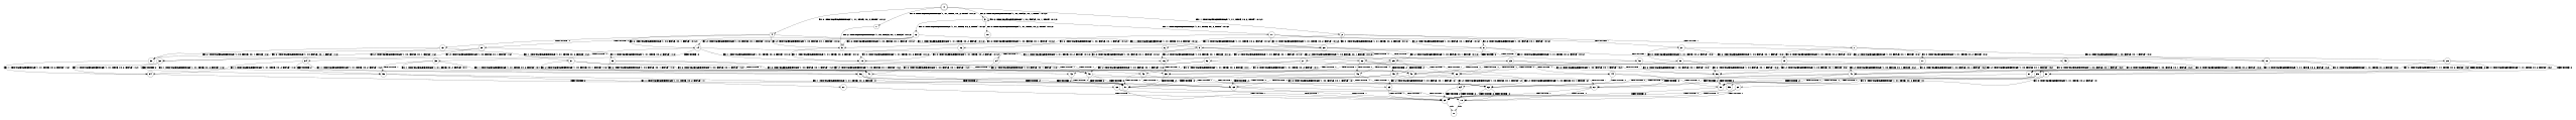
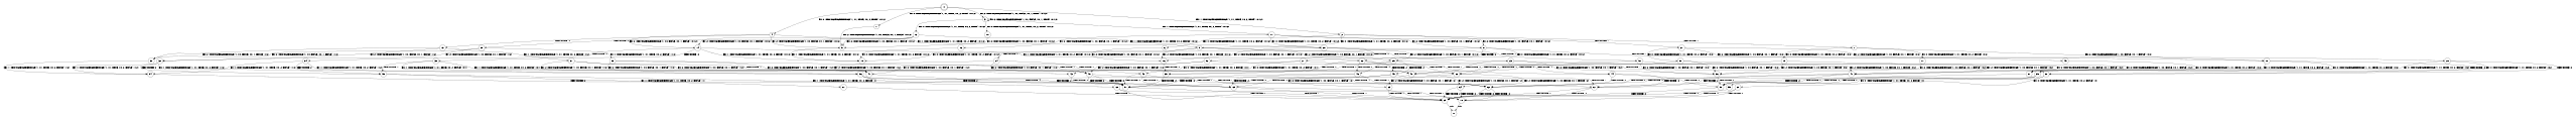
  digraph {
    node [shape=circle]
    0 [peripheries=2]
    1
    2
    3
    4
    5
    6
    7
    8
    9
    10
    11
    12
    13
    14
    15
    16
    17
    18
    19
    20
    21
    22
    23
    24
    25
    26
    27
    28
    29
    30
    31
    32
    33
    34
    35
    36
    37
    38
    39
    40
    41
    42
    43
    44
    45
    46
    47
    48
    49
    50
    51
    52
    53
    54
    55
    56
    57
    58
    59
    60
    61
    62
    63
    64
    65
    66
    67
    68
    69
    70
    71
    0 -> 1 [label="EX !0 !ATOMIC_EXCH_BRANCH (1, +1, TRUE, +0, 2, TRUE) !:0:1:2:"]
    0 -> 2 [label="EX !1 !ATOMIC_EXCH_BRANCH (1, +1, TRUE, +0, 2, TRUE) !:0:1:2:"]
    0 -> 3 [label="EX !2 !ATOMIC_EXCH_BRANCH (1, +0, FALSE, +0, 1, TRUE) !:0:1:2:"]
    0 -> 4 [label="EX !0 !ATOMIC_EXCH_BRANCH (1, +1, TRUE, +0, 2, TRUE) !:0:1:2:"]
    1 -> 5 [label="EX !2 !ATOMIC_EXCH_BRANCH (1, +0, FALSE, +0, 1, FALSE) !:0:1:2:"]
    2 -> 6 [label="EX !0 !ATOMIC_EXCH_BRANCH (1, +1, TRUE, +0, 2, FALSE) !:0:1:2:"]
    2 -> 7 [label="TERMINATE !1"]
    2 -> 8 [label="EX !2 !ATOMIC_EXCH_BRANCH (1, +0, FALSE, +0, 1, FALSE) !:0:1:2:"]
    2 -> 9 [label="EX !0 !ATOMIC_EXCH_BRANCH (1, +1, TRUE, +0, 2, FALSE) !:0:1:2:"]
    3 -> 3 [label="EX !2 !ATOMIC_EXCH_BRANCH (1, +0, FALSE, +0, 1, TRUE) !:0:1:2:"]
    3 -> 10 [label="EX !0 !ATOMIC_EXCH_BRANCH (1, +1, TRUE, +0, 2, TRUE) !:0:1:2:"]
    3 -> 11 [label="EX !1 !ATOMIC_EXCH_BRANCH (1, +1, TRUE, +0, 2, TRUE) !:0:1:2:"]
    3 -> 12 [label="EX !0 !ATOMIC_EXCH_BRANCH (1, +1, TRUE, +0, 2, TRUE) !:0:1:2:"]
    4 -> 5 [label="EX !2 !ATOMIC_EXCH_BRANCH (1, +0, FALSE, +0, 1, FALSE) !:0:1:2:"]
    4 -> 9 [label="EX !1 !ATOMIC_EXCH_BRANCH (1, +1, TRUE, +0, 2, FALSE) !:0:1:2:"]
    4 -> 13 [label="TERMINATE !0"]
    4 -> 14 [label="EX !2 !ATOMIC_EXCH_BRANCH (1, +0, FALSE, +0, 1, FALSE) !:0:1:2:"]
    5 -> 15 [label="EX !1 !ATOMIC_EXCH_BRANCH (1, +1, TRUE, +0, 2, FALSE) !:0:1:2:"]
    6 -> 16 [label="EX !2 !ATOMIC_EXCH_BRANCH (1, +0, FALSE, +0, 1, FALSE) !:0:1:2:"]
    7 -> 17 [label="EX !0 !ATOMIC_EXCH_BRANCH (1, +1, TRUE, +0, 2, FALSE) !:0:2:"]
    7 -> 18 [label="EX !2 !ATOMIC_EXCH_BRANCH (1, +0, FALSE, +0, 1, FALSE) !:0:2:"]
    7 -> 19 [label="EX !0 !ATOMIC_EXCH_BRANCH (1, +1, TRUE, +0, 2, FALSE) !:0:2:"]
    8 -> 15 [label="EX !0 !ATOMIC_EXCH_BRANCH (1, +1, TRUE, +0, 2, FALSE) !:0:1:2:"]
    8 -> 20 [label="TERMINATE !1"]
    8 -> 21 [label="TERMINATE !2"]
    8 -> 22 [label="EX !0 !ATOMIC_EXCH_BRANCH (1, +1, TRUE, +0, 2, FALSE) !:0:1:2:"]
    9 -> 16 [label="EX !2 !ATOMIC_EXCH_BRANCH (1, +0, FALSE, +0, 1, FALSE) !:0:1:2:"]
    9 -> 23 [label="TERMINATE !1"]
    9 -> 24 [label="TERMINATE !0"]
    9 -> 25 [label="EX !2 !ATOMIC_EXCH_BRANCH (1, +0, FALSE, +0, 1, FALSE) !:0:1:2:"]
    10 -> 5 [label="EX !2 !ATOMIC_EXCH_BRANCH (1, +0, FALSE, +0, 1, FALSE) !:0:1:2:"]
    11 -> 8 [label="EX !2 !ATOMIC_EXCH_BRANCH (1, +0, FALSE, +0, 1, FALSE) !:0:1:2:"]
    11 -> 26 [label="EX !2 !ATOMIC_EXCH_BRANCH (1, +0, FALSE, +0, 1, FALSE) !:0:1:2:"]
    11 -> 27 [label="TERMINATE !1"]
    11 -> 28 [label="EX !0 !ATOMIC_EXCH_BRANCH (1, +1, TRUE, +0, 2, FALSE) !:0:1:2:"]
    12 -> 5 [label="EX !2 !ATOMIC_EXCH_BRANCH (1, +0, FALSE, +0, 1, FALSE) !:0:1:2:"]
    12 -> 14 [label="EX !2 !ATOMIC_EXCH_BRANCH (1, +0, FALSE, +0, 1, FALSE) !:0:1:2:"]
    12 -> 28 [label="EX !1 !ATOMIC_EXCH_BRANCH (1, +1, TRUE, +0, 2, FALSE) !:0:1:2:"]
    12 -> 29 [label="TERMINATE !0"]
    13 -> 30 [label="EX !2 !ATOMIC_EXCH_BRANCH (1, +0, FALSE, +0, 1, FALSE) !:1:2:"]
    13 -> 31 [label="EX !1 !ATOMIC_EXCH_BRANCH (1, +1, TRUE, +0, 2, FALSE) !:1:2:"]
    13 -> 32 [label="EX !2 !ATOMIC_EXCH_BRANCH (1, +0, FALSE, +0, 1, FALSE) !:1:2:"]
    14 -> 15 [label="EX !1 !ATOMIC_EXCH_BRANCH (1, +1, TRUE, +0, 2, FALSE) !:0:1:2:"]
    14 -> 22 [label="EX !1 !ATOMIC_EXCH_BRANCH (1, +1, TRUE, +0, 2, FALSE) !:0:1:2:"]
    14 -> 33 [label="TERMINATE !2"]
    14 -> 34 [label="TERMINATE !0"]
-   15 -> 35 [label="TERMINATE !0"]
    16 -> 35 [label="TERMINATE !0"]
    17 -> 36 [label="EX !2 !ATOMIC_EXCH_BRANCH (1, +0, FALSE, +0, 1, FALSE) !:0:2:"]
    18 -> 37 [label="EX !0 !ATOMIC_EXCH_BRANCH (1, +1, TRUE, +0, 2, FALSE) !:0:2:"]
    18 -> 38 [label="TERMINATE !2"]
    18 -> 39 [label="EX !0 !ATOMIC_EXCH_BRANCH (1, +1, TRUE, +0, 2, FALSE) !:0:2:"]
    19 -> 36 [label="EX !2 !ATOMIC_EXCH_BRANCH (1, +0, FALSE, +0, 1, FALSE) !:0:2:"]
    19 -> 40 [label="TERMINATE !0"]
    19 -> 41 [label="EX !2 !ATOMIC_EXCH_BRANCH (1, +0, FALSE, +0, 1, FALSE) !:0:2:"]
    20 -> 37 [label="EX !0 !ATOMIC_EXCH_BRANCH (1, +1, TRUE, +0, 2, FALSE) !:0:2:"]
    20 -> 38 [label="TERMINATE !2"]
    20 -> 39 [label="EX !0 !ATOMIC_EXCH_BRANCH (1, +1, TRUE, +0, 2, FALSE) !:0:2:"]
    21 -> 38 [label="TERMINATE !1"]
    21 -> 42 [label="EX !0 !ATOMIC_EXCH_BRANCH (1, +1, TRUE, +0, 2, FALSE) !:0:1:"]
    21 -> 43 [label="EX !0 !ATOMIC_EXCH_BRANCH (1, +1, TRUE, +0, 2, FALSE) !:0:1:"]
    22 -> 35 [label="TERMINATE !0"]
    22 -> 44 [label="TERMINATE !1"]
    22 -> 45 [label="TERMINATE !2"]
    22 -> 46 [label="TERMINATE !0"]
    23 -> 36 [label="EX !2 !ATOMIC_EXCH_BRANCH (1, +0, FALSE, +0, 1, FALSE) !:0:2:"]
    23 -> 40 [label="TERMINATE !0"]
    23 -> 41 [label="EX !2 !ATOMIC_EXCH_BRANCH (1, +0, FALSE, +0, 1, FALSE) !:0:2:"]
    24 -> 40 [label="TERMINATE !1"]
    24 -> 47 [label="EX !2 !ATOMIC_EXCH_BRANCH (1, +0, FALSE, +0, 1, FALSE) !:1:2:"]
    24 -> 48 [label="EX !2 !ATOMIC_EXCH_BRANCH (1, +0, FALSE, +0, 1, FALSE) !:1:2:"]
    25 -> 35 [label="TERMINATE !0"]
    25 -> 44 [label="TERMINATE !1"]
    25 -> 45 [label="TERMINATE !2"]
    25 -> 46 [label="TERMINATE !0"]
    26 -> 15 [label="EX !0 !ATOMIC_EXCH_BRANCH (1, +1, TRUE, +0, 2, FALSE) !:0:1:2:"]
    27 -> 18 [label="EX !2 !ATOMIC_EXCH_BRANCH (1, +0, FALSE, +0, 1, FALSE) !:0:2:"]
    27 -> 49 [label="EX !2 !ATOMIC_EXCH_BRANCH (1, +0, FALSE, +0, 1, FALSE) !:0:2:"]
    27 -> 50 [label="EX !0 !ATOMIC_EXCH_BRANCH (1, +1, TRUE, +0, 2, FALSE) !:0:2:"]
    28 -> 16 [label="EX !2 !ATOMIC_EXCH_BRANCH (1, +0, FALSE, +0, 1, FALSE) !:0:1:2:"]
    28 -> 25 [label="EX !2 !ATOMIC_EXCH_BRANCH (1, +0, FALSE, +0, 1, FALSE) !:0:1:2:"]
    28 -> 51 [label="TERMINATE !1"]
    28 -> 52 [label="TERMINATE !0"]
    29 -> 30 [label="EX !2 !ATOMIC_EXCH_BRANCH (1, +0, FALSE, +0, 1, FALSE) !:1:2:"]
    29 -> 32 [label="EX !2 !ATOMIC_EXCH_BRANCH (1, +0, FALSE, +0, 1, FALSE) !:1:2:"]
    29 -> 53 [label="EX !1 !ATOMIC_EXCH_BRANCH (1, +1, TRUE, +0, 2, FALSE) !:1:2:"]
    30 -> 54 [label="EX !1 !ATOMIC_EXCH_BRANCH (1, +1, TRUE, +0, 2, FALSE) !:1:2:"]
    31 -> 40 [label="TERMINATE !1"]
    31 -> 47 [label="EX !2 !ATOMIC_EXCH_BRANCH (1, +0, FALSE, +0, 1, FALSE) !:1:2:"]
    31 -> 48 [label="EX !2 !ATOMIC_EXCH_BRANCH (1, +0, FALSE, +0, 1, FALSE) !:1:2:"]
    32 -> 54 [label="EX !1 !ATOMIC_EXCH_BRANCH (1, +1, TRUE, +0, 2, FALSE) !:1:2:"]
    32 -> 55 [label="TERMINATE !2"]
    32 -> 56 [label="EX !1 !ATOMIC_EXCH_BRANCH (1, +1, TRUE, +0, 2, FALSE) !:1:2:"]
    33 -> 42 [label="EX !1 !ATOMIC_EXCH_BRANCH (1, +1, TRUE, +0, 2, FALSE) !:0:1:"]
    33 -> 43 [label="EX !1 !ATOMIC_EXCH_BRANCH (1, +1, TRUE, +0, 2, FALSE) !:0:1:"]
    33 -> 55 [label="TERMINATE !7"]
    34 -> 54 [label="EX !1 !ATOMIC_EXCH_BRANCH (1, +1, TRUE, +0, 2, FALSE) !:1:2:"]
    34 -> 55 [label="TERMINATE !2"]
    34 -> 56 [label="EX !1 !ATOMIC_EXCH_BRANCH (1, +1, TRUE, +0, 2, FALSE) !:1:2:"]
    35 -> 57 [label="TERMINATE !2"]
-   36 -> 58 [label="TERMINATE !2"]
+   36 -> 58 [label="TERMINATE !0"]
    37 -> 58 [label="TERMINATE !0"]
    38 -> 59 [label="EX !0 !ATOMIC_EXCH_BRANCH (1, +1, TRUE, +0, 2, FALSE) !:0:"]
    38 -> 60 [label="EX !0 !ATOMIC_EXCH_BRANCH (1, +1, TRUE, +0, 2, FALSE) !:0:"]
    39 -> 58 [label="TERMINATE !0"]
    39 -> 61 [label="TERMINATE !2"]
    39 -> 62 [label="TERMINATE !0"]
    40 -> 63 [label="EX !2 !ATOMIC_EXCH_BRANCH (1, +0, FALSE, +0, 1, FALSE) !:2:"]
    40 -> 64 [label="EX !2 !ATOMIC_EXCH_BRANCH (1, +0, FALSE, +0, 1, FALSE) !:2:"]
    41 -> 58 [label="TERMINATE !0"]
    41 -> 61 [label="TERMINATE !2"]
    41 -> 62 [label="TERMINATE !0"]
    42 -> 57 [label="TERMINATE !0"]
    43 -> 57 [label="TERMINATE !0"]
    43 -> 61 [label="TERMINATE !1"]
    43 -> 65 [label="TERMINATE !0"]
    44 -> 58 [label="TERMINATE !0"]
    44 -> 61 [label="TERMINATE !2"]
    44 -> 62 [label="TERMINATE !0"]
    45 -> 57 [label="TERMINATE !0"]
    45 -> 61 [label="TERMINATE !1"]
    45 -> 65 [label="TERMINATE !0"]
    46 -> 57 [label="TERMINATE !2"]
    46 -> 62 [label="TERMINATE !1"]
    46 -> 65 [label="TERMINATE !2"]
-   47 -> 57 [label="TERMINATE !2"]
+   47 -> 57 [label="TERMINATE !4"]
    48 -> 57 [label="TERMINATE !2"]
    48 -> 62 [label="TERMINATE !1"]
    48 -> 65 [label="TERMINATE !2"]
    49 -> 37 [label="EX !0 !ATOMIC_EXCH_BRANCH (1, +1, TRUE, +0, 2, FALSE) !:0:2:"]
    50 -> 36 [label="EX !2 !ATOMIC_EXCH_BRANCH (1, +0, FALSE, +0, 1, FALSE) !:0:2:"]
    50 -> 41 [label="EX !2 !ATOMIC_EXCH_BRANCH (1, +0, FALSE, +0, 1, FALSE) !:0:2:"]
    50 -> 66 [label="TERMINATE !0"]
    51 -> 36 [label="EX !2 !ATOMIC_EXCH_BRANCH (1, +0, FALSE, +0, 1, FALSE) !:0:2:"]
    51 -> 41 [label="EX !2 !ATOMIC_EXCH_BRANCH (1, +0, FALSE, +0, 1, FALSE) !:0:2:"]
    51 -> 66 [label="TERMINATE !0"]
    52 -> 47 [label="EX !2 !ATOMIC_EXCH_BRANCH (1, +0, FALSE, +0, 1, FALSE) !:1:2:"]
    52 -> 48 [label="EX !2 !ATOMIC_EXCH_BRANCH (1, +0, FALSE, +0, 1, FALSE) !:1:2:"]
    52 -> 66 [label="TERMINATE !1"]
    53 -> 47 [label="EX !2 !ATOMIC_EXCH_BRANCH (1, +0, FALSE, +0, 1, FALSE) !:1:2:"]
    53 -> 48 [label="EX !2 !ATOMIC_EXCH_BRANCH (1, +0, FALSE, +0, 1, FALSE) !:1:2:"]
    53 -> 66 [label="TERMINATE !1"]
    54 -> 57 [label="TERMINATE !2"]
    55 -> 67 [label="EX !1 !ATOMIC_EXCH_BRANCH (1, +1, TRUE, +0, 2, FALSE) !:1:"]
    55 -> 68 [label="EX !1 !ATOMIC_EXCH_BRANCH (1, +1, TRUE, +0, 2, FALSE) !:1:"]
    56 -> 57 [label="TERMINATE !2"]
    56 -> 62 [label="TERMINATE !1"]
    56 -> 65 [label="TERMINATE !2"]
    57 -> 69 [label="TERMINATE !1"]
    58 -> 69 [label="TERMINATE !2"]
    59 -> 69 [label="TERMINATE !0"]
    60 -> 69 [label="TERMINATE !0"]
    60 -> 70 [label="TERMINATE !0"]
    61 -> 69 [label="TERMINATE !0"]
    61 -> 70 [label="TERMINATE !0"]
    62 -> 69 [label="TERMINATE !2"]
    62 -> 70 [label="TERMINATE !2"]
    63 -> 69 [label="TERMINATE !1"]
    64 -> 69 [label="TERMINATE !2"]
    64 -> 70 [label="TERMINATE !2"]
    65 -> 69 [label="TERMINATE !1"]
    65 -> 70 [label="TERMINATE !1"]
    66 -> 63 [label="EX !2 !ATOMIC_EXCH_BRANCH (1, +0, FALSE, +0, 1, FALSE) !:2:"]
    66 -> 64 [label="EX !2 !ATOMIC_EXCH_BRANCH (1, +0, FALSE, +0, 1, FALSE) !:2:"]
    67 -> 69 [label="TERMINATE !1"]
    68 -> 69 [label="TERMINATE !1"]
    68 -> 70 [label="TERMINATE !1"]
    69 -> 71 [label=exit]
    70 -> 71 [label=exit]
  }
